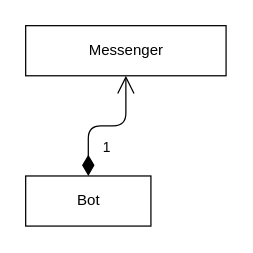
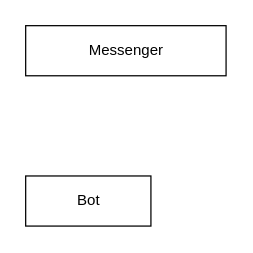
  <mxCell id="0" />
  <mxCell id="1" parent="0" />
  <mxCell id="2" value="&lt;div&gt;Messenger&lt;/div&gt;" style="html=1;" vertex="1" parent="1"><mxGeometry x="20" y="20" width="160" height="40" as="geometry" /></mxCell>
  <mxCell id="3" value="&lt;div&gt;Bot&lt;/div&gt;" style="html=1;" vertex="1" parent="1"><mxGeometry x="20" y="140" width="100" height="40" as="geometry" /></mxCell>
- <mxCell id="4" value="1" style="endArrow=open;html=1;endSize=12;startArrow=diamondThin;startSize=14;startFill=1;edgeStyle=orthogonalEdgeStyle;align=left;verticalAlign=bottom;entryX=0.5;entryY=1;entryDx=0;entryDy=0;exitX=0.5;exitY=0;exitDx=0;exitDy=0;" edge="1" parent="1" source="3" target="2"><mxGeometry x="-0.75" y="-10" relative="1" as="geometry"><mxPoint x="50" y="140" as="sourcePoint" /><mxPoint x="210" y="140" as="targetPoint" /><mxPoint as="offset" /></mxGeometry></mxCell>
